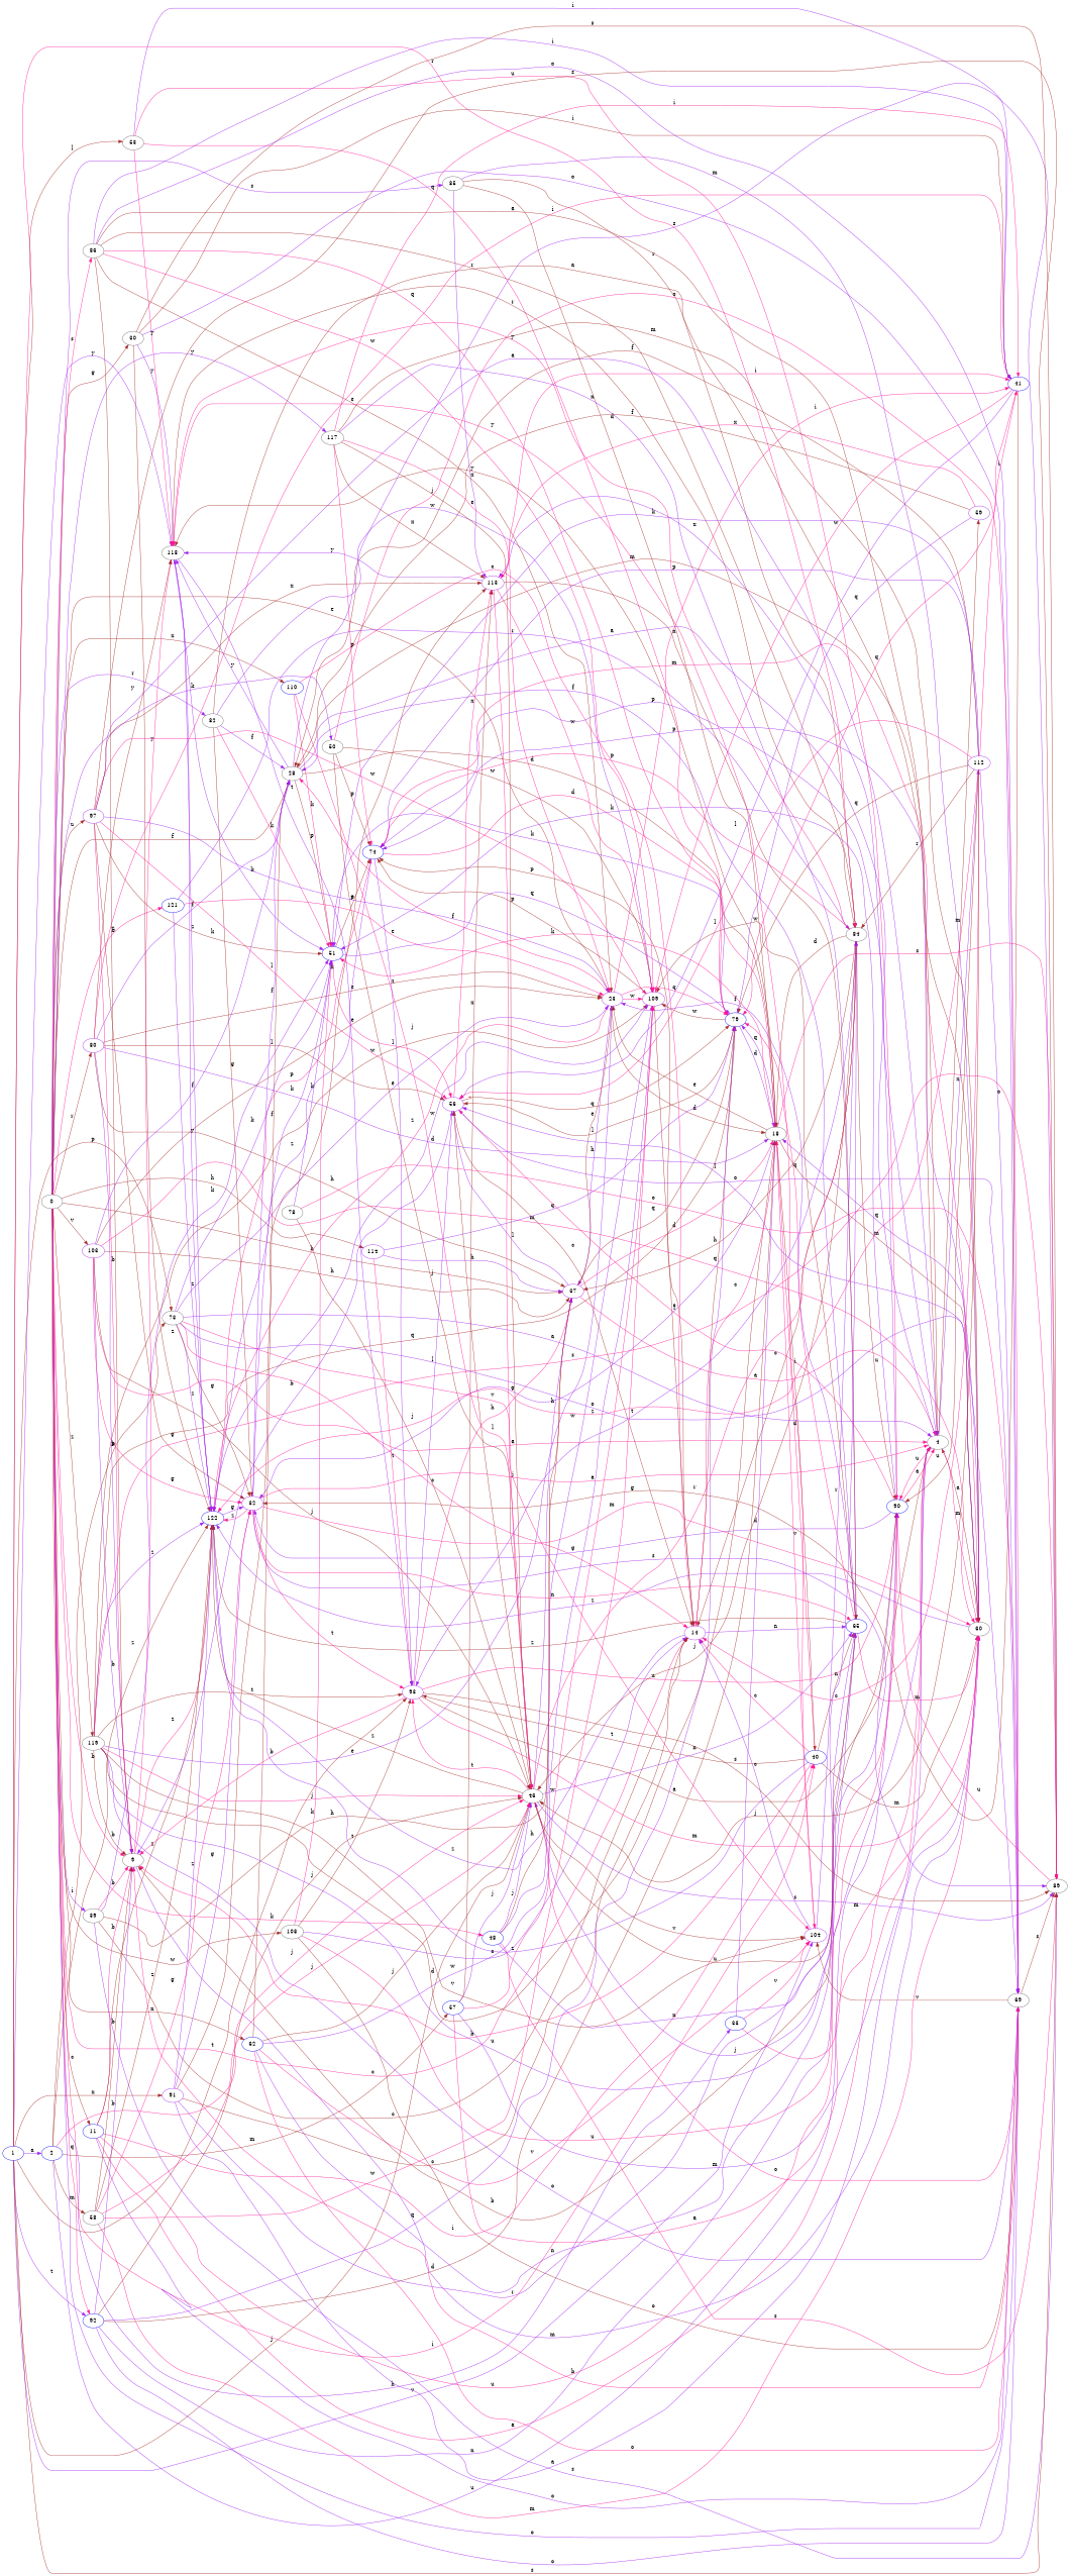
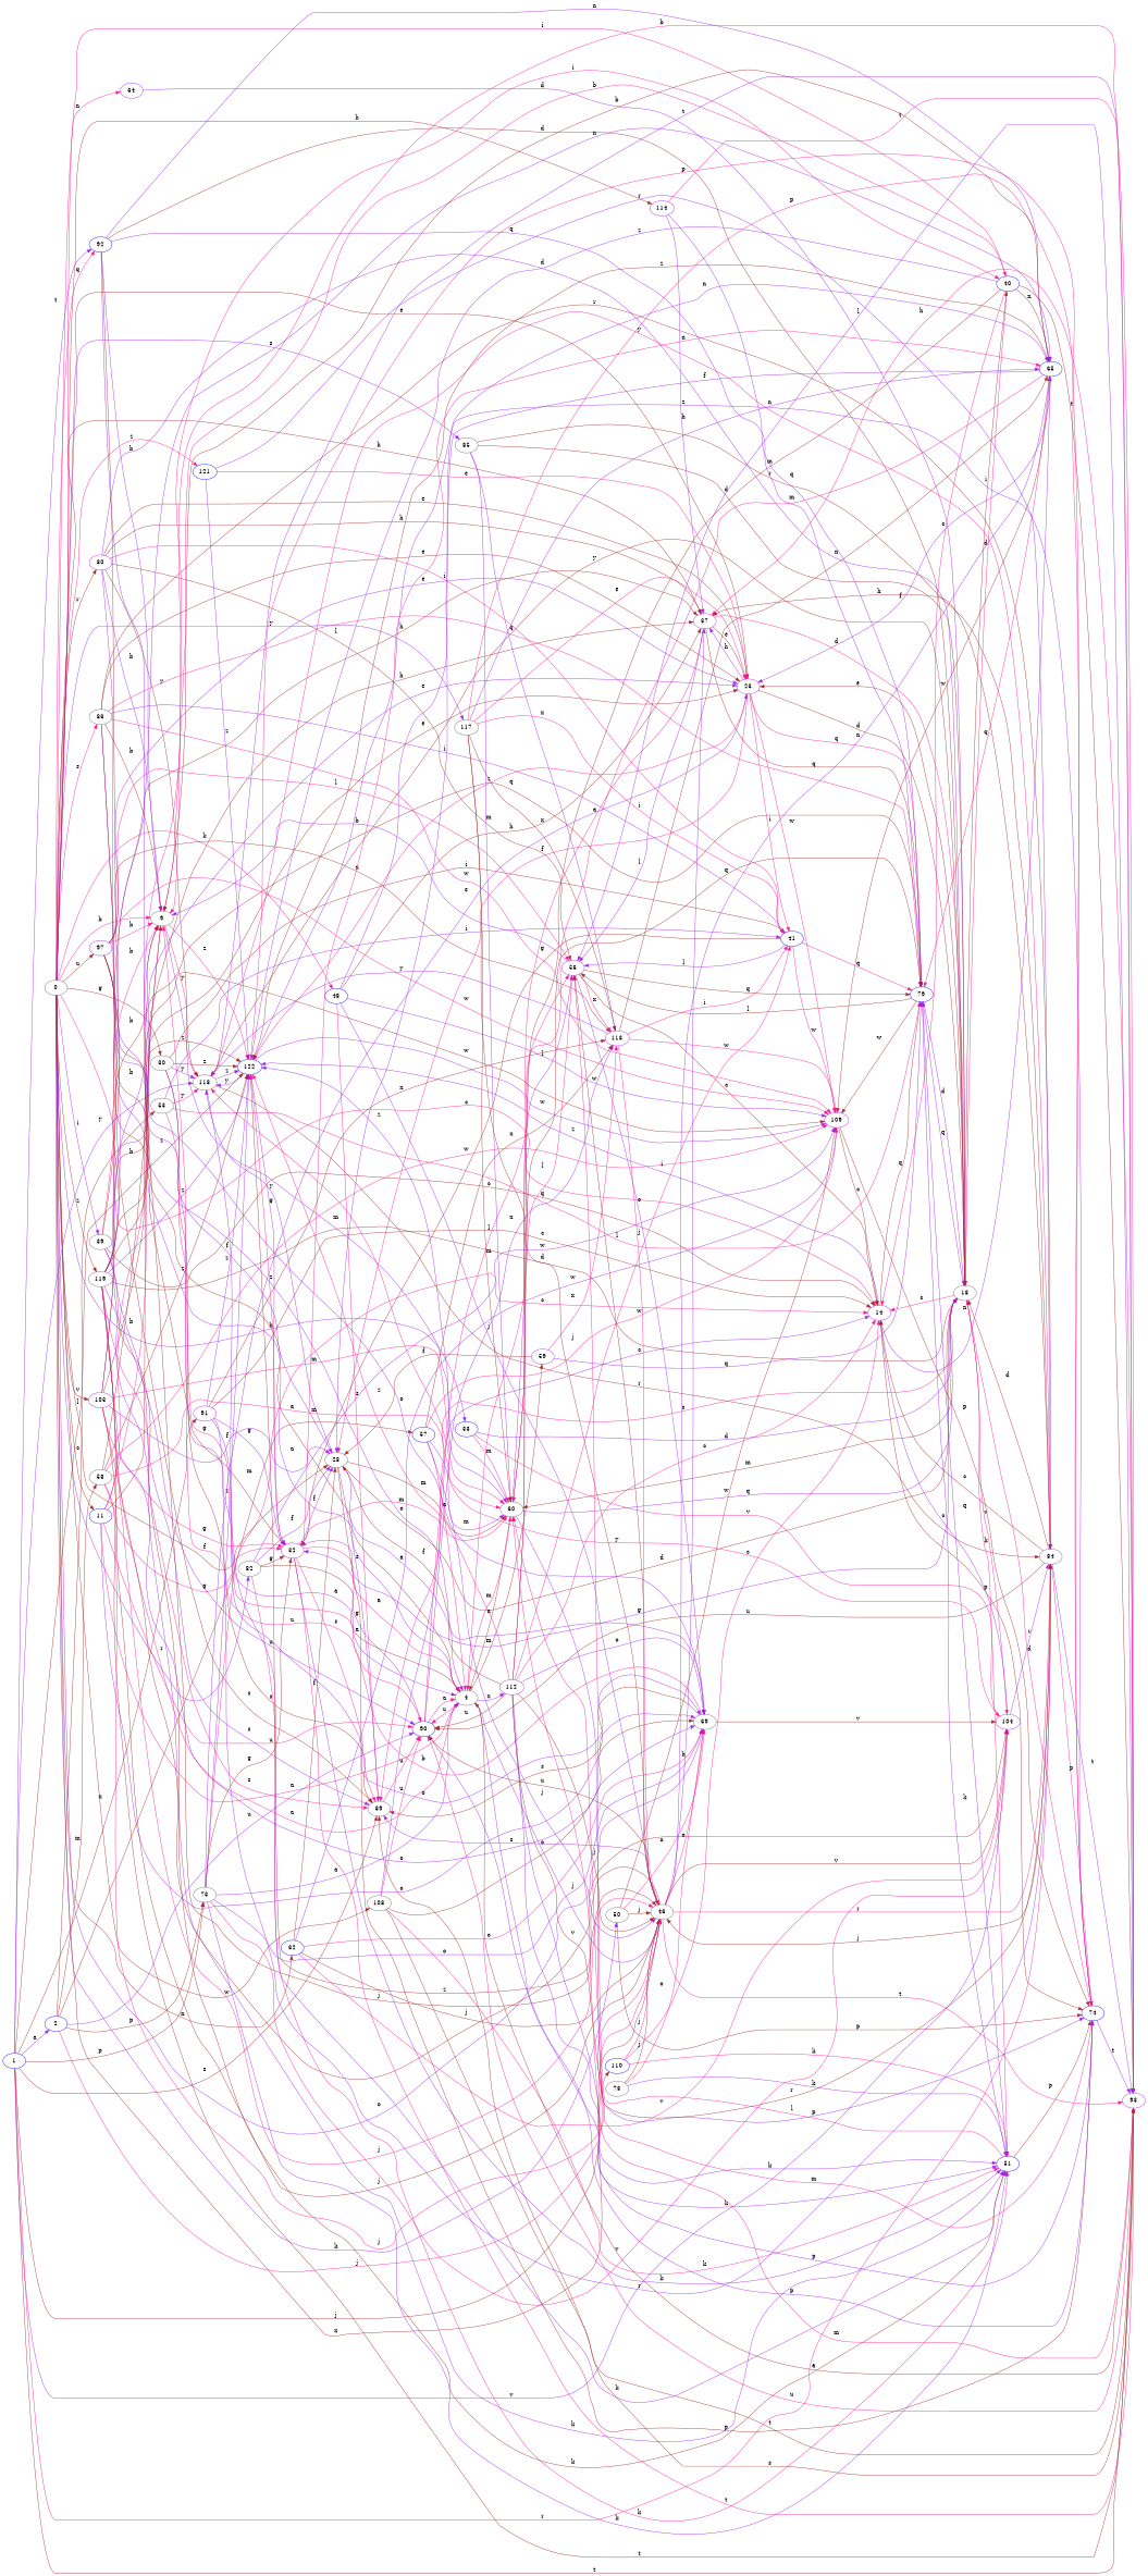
  strict digraph {
    rankdir=LR
    node [color=gray40]
    edge [color=brown]
    0
    9
    11 [color=blue]
    14 [color=purple]
    23 [color=purple]
    28
    30
    33 [color=blue]
    37 [color=purple]
    39
    40 [color=blue]
    48 [color=blue]
    50
    62 [color=blue]
+   64 [color=purple]
    69
    80 [color=purple]
    82
    85
    86
    97 [color=purple]
    103 [color=purple]
    108
    110 [color=blue]
    114 [color=purple]
    117
    119
    121 [color=blue]
    92 [color=blue]
    118
    122 [color=blue]
    60
    n33 [color=blue label=90]
    4
    74 [color=blue]
    65 [color=blue]
    79 [color=blue]
    18
    41 [color=blue]
    109 [color=purple]
    89
    104 [color=purple]
    56 [color=purple]
    51 [color=blue]
    93 [color=purple]
    46
    78
    32 [color=purple]
    84
    113 [color=purple]
    1 [color=blue]
    2 [color=blue]
    53
    73
    91 [color=purple]
    57 [color=blue]
    58
    59 [color=purple]
    112 [color=purple]
    0 -> 9 [color=deeppink label=b]
    0 -> 11 [label=c]
    0 -> 14 [color=deeppink label=c]
    0 -> 23 [label=e]
    0 -> 28 [label=f]
    0 -> 30 [label=g]
    0 -> 33 [color=purple label=h]
    0 -> 37 [label=h]
    0 -> 39 [color=purple label=i]
    0 -> 40 [color=deeppink label=i]
    0 -> 48 [color=deeppink label=k]
    0 -> 50 [color=purple label=k]
    0 -> 62 [label=n]
+   0 -> 64 [color=deeppink label=n]
    0 -> 69 [color=purple label=o]
    0 -> 80 [label=r]
    0 -> 82 [color=purple label=r]
    0 -> 85 [color=purple label=s]
    0 -> 86 [color=deeppink label=s]
    0 -> 97 [label=u]
    0 -> 103 [label=v]
    0 -> 108 [label=w]
    0 -> 110 [label=x]
    0 -> 114 [label=h]
    0 -> 117 [color=purple label=y]
    0 -> 119 [label=z]
    0 -> 121 [color=deeppink label=z]
    0 -> 92 [color=deeppink label=q]
    9 -> 118 [color=deeppink label=y]
    9 -> 122 [color=deeppink label=z]
    9 -> 60 [color=purple label=m]
    11 -> 9 [color=deeppink label=b]
    11 -> 40 [color=deeppink label=i]
    11 -> 69 [color=purple label=o]
    11 -> 122 [label=z]
    11 -> n33 [color=deeppink label=u]
    11 -> 4 [color=deeppink label=a]
    14 -> 122 [color=purple label=z]
    14 -> 74 [label=p]
    14 -> 65 [color=purple label=n]
    14 -> 79 [label=q]
    23 -> 28 [color=deeppink label=f]
    23 -> 37 [color=purple label=h]
    23 -> 122 [color=deeppink label=z]
    23 -> 79 [color=deeppink label=q]
    23 -> 18 [label=d]
    23 -> 41 [color=deeppink label=i]
    23 -> 109 [color=deeppink label=w]
    28 -> 118 [color=purple label=y]
    28 -> 60 [label=m]
    28 -> 4 [color=purple label=a]
-   28 -> 51 [label=p]
+   28 -> 74 [label=p]
    28 -> 18 [label=d]
    28 -> 89 [color=purple label=s]
    30 -> 69 [color=purple label=o]
    30 -> 118 [color=purple label=y]
    30 -> 122 [label=z]
    30 -> 41 [label=i]
    30 -> 89 [label=s]
    33 -> 60 [color=deeppink label=m]
    33 -> 18 [color=purple label=d]
    33 -> 104 [color=deeppink label=v]
    37 -> 23 [label=e]
    37 -> 4 [color=deeppink label=a]
    37 -> 79 [label=q]
    37 -> 18 [color=deeppink label=d]
    37 -> 56 [color=purple label=l]
    39 -> 9 [color=deeppink label=b]
    39 -> 14 [label=c]
    39 -> 37 [label=h]
    39 -> 89 [color=purple label=s]
    39 -> 51 [color=purple label=k]
    40 -> 9 [color=deeppink label=b]
    40 -> 14 [color=deeppink label=c]
    40 -> 122 [color=purple label=z]
    40 -> 60 [label=m]
    40 -> 65 [label=n]
    40 -> 18 [color=deeppink label=d]
    40 -> 93 [label=t]
    48 -> 37 [label=h]
    48 -> 65 [color=purple label=n]
    48 -> 109 [color=purple label=w]
    48 -> 89 [color=deeppink label=s]
    48 -> 46 [color=purple label=j]
    50 -> 69 [color=deeppink label=o]
    50 -> 74 [label=p]
    50 -> 109 [label=w]
    50 -> 46 [label=j]
    62 -> 28 [label=f]
    62 -> 69 [color=deeppink label=o]
-   62 -> 65 [color=purple label=n]
+   119 -> 65 [color=purple label=n]
    62 -> 109 [color=purple label=w]
    62 -> 104 [color=deeppink label=v]
    62 -> 46 [label=j]
+   64 -> 18 [color=purple label=d]
    69 -> 9 [color=deeppink label=b]
    69 -> 89 [label=s]
    69 -> 104 [label=v]
    80 -> 9 [color=purple label=b]
    80 -> 23 [label=e]
    80 -> 28 [color=purple label=f]
    80 -> 37 [label=h]
    80 -> 118 [label=y]
    80 -> 18 [color=purple label=d]
    80 -> 41 [color=deeppink label=i]
    80 -> 56 [label=l]
    82 -> 28 [color=purple label=f]
    82 -> 4 [label=a]
    82 -> 109 [color=purple label=w]
    82 -> 51 [color=deeppink label=k]
    82 -> 32 [label=g]
    85 -> 60 [color=purple label=m]
    85 -> 18 [label=d]
    85 -> 84 [label=r]
    85 -> 113 [color=purple label=x]
    86 -> 9 [label=b]
    86 -> 23 [label=e]
    86 -> 69 [color=purple label=o]
    86 -> 4 [label=a]
    86 -> 79 [color=deeppink label=q]
    86 -> 41 [color=purple label=i]
    86 -> 109 [color=deeppink label=w]
    86 -> 84 [label=r]
    97 -> 9 [color=deeppink label=b]
    97 -> 23 [color=purple label=e]
    97 -> 4 [color=purple label=a]
    97 -> 109 [color=deeppink label=w]
    97 -> 89 [label=s]
    97 -> 56 [color=deeppink label=l]
    97 -> 51 [label=k]
    97 -> 32 [label=g]
    97 -> 113 [label=x]
    103 -> 9 [color=purple label=b]
    103 -> 23 [label=e]
    103 -> 28 [color=purple label=f]
    103 -> 37 [label=h]
    103 -> 60 [color=deeppink label=m]
    103 -> 4 [color=deeppink label=a]
    103 -> 46 [label=j]
    103 -> 32 [color=deeppink label=g]
    108 -> 14 [color=purple label=c]
    108 -> 69 [label=o]
    108 -> n33 [color=deeppink label=u]
    108 -> 51 [color=deeppink label=k]
    108 -> 93 [label=t]
    110 -> 14 [color=deeppink label=c]
    110 -> 51 [color=deeppink label=k]
    110 -> 46 [color=deeppink label=j]
    114 -> 37 [color=purple label=h]
    114 -> 79 [color=purple label=q]
    114 -> 93 [color=deeppink label=t]
    117 -> 23 [color=deeppink label=e]
    117 -> 60 [label=m]
    117 -> 74 [color=deeppink label=p]
    117 -> 65 [color=purple label=n]
    117 -> 41 [color=deeppink label=i]
    117 -> 46 [label=j]
    117 -> 113 [label=x]
    119 -> 9 [label=b]
    119 -> 23 [color=purple label=e]
    119 -> 69 [color=purple label=o]
    119 -> 122 [color=purple label=z]
    119 -> n33 [color=purple label=u]
    119 -> 79 [label=q]
    119 -> 18 [label=d]
    119 -> 109 [label=w]
    119 -> 89 [color=deeppink label=s]
    119 -> 104 [label=v]
    119 -> 93 [label=t]
    119 -> 46 [color=deeppink label=j]
    121 -> 23 [color=deeppink label=e]
    121 -> 122 [color=purple label=z]
    121 -> 84 [color=purple label=r]
    92 -> 9 [color=purple label=b]
    92 -> 69 [color=purple label=o]
    92 -> 65 [color=purple label=n]
    92 -> 79 [color=purple label=q]
    92 -> 18 [label=d]
    92 -> 46 [label=j]
    118 -> 122 [color=purple label=z]
    118 -> 51 [color=purple label=k]
    118 -> 93 [color=purple label=t]
    118 -> 84 [label=r]
    122 -> 118 [color=purple label=y]
    122 -> 74 [color=deeppink label=p]
    122 -> 109 [color=purple label=w]
    122 -> 32 [color=purple label=g]
    60 -> 122 [color=purple label=z]
    60 -> 4 [label=a]
    60 -> 74 [color=purple label=p]
    60 -> 18 [color=purple label=q]
    60 -> 56 [color=purple label=l]
    n33 -> 4 [color=deeppink label=a]
    n33 -> 56 [color=deeppink label=l]
    n33 -> 51 [color=purple label=k]
    n33 -> 32 [color=purple label=g]
    n33 -> 113 [color=purple label=x]
    4 -> 60 [color=deeppink label=m]
    4 -> n33 [color=deeppink label=u]
    4 -> 74 [color=purple label=p]
    4 -> 46 [color=purple label=j]
    4 -> 59 [label=m]
    4 -> 112 [color=purple label=x]
    74 -> 122 [color=purple label=z]
    74 -> 60 [color=deeppink label=m]
    74 -> 18 [color=deeppink label=d]
    74 -> 93 [color=purple label=t]
    65 -> 9 [label=b]
    65 -> 23 [color=purple label=f]
    65 -> 28 [color=purple label=f]
    65 -> 122 [label=z]
    65 -> 60 [color=deeppink label=m]
    65 -> 79 [color=deeppink label=q]
    65 -> 109 [label=w]
    79 -> 18 [color=purple label=d]
    79 -> 109 [label=w]
    79 -> 56 [label=l]
    79 -> 51 [color=purple label=k]
    18 -> 14 [color=deeppink label=c]
    18 -> 23 [label=e]
    18 -> 40 [label=i]
    18 -> 118 [label=y]
    18 -> 60 [label=m]
    18 -> 79 [color=purple label=q]
    18 -> 89 [color=deeppink label=s]
    18 -> 104 [color=deeppink label=v]
    18 -> 51 [color=deeppink label=k]
    18 -> 32 [color=purple label=g]
    41 -> 79 [color=deeppink label=q]
    41 -> 109 [color=deeppink label=w]
    41 -> 56 [color=purple label=l]
    41 -> 32 [label=g]
    109 -> 14 [label=c]
    109 -> 74 [label=p]
    89 -> n33 [color=deeppink label=u]
    104 -> 14 [color=purple label=c]
    104 -> 118 [color=deeppink label=y]
    104 -> 84 [color=purple label=r]
    56 -> 9 [color=purple label=b]
    56 -> 14 [label=c]
    56 -> 69 [color=purple label=o]
    56 -> 79 [label=q]
    56 -> 113 [color=deeppink label=x]
    51 -> 74 [label=p]
    51 -> 79 [color=purple label=q]
    51 -> 56 [color=deeppink label=l]
    93 -> 9 [color=deeppink label=b]
    93 -> 37 [color=deeppink label=h]
    93 -> 60 [color=deeppink label=m]
    93 -> n33 [color=deeppink label=u]
    93 -> 4 [label=a]
    93 -> 89 [label=s]
    93 -> 56 [color=purple label=l]
    46 -> 37 [color=purple label=h]
    46 -> 69 [color=deeppink label=o]
    46 -> 122 [label=z]
    46 -> n33 [label=u]
    46 -> 65 [color=purple label=n]
    46 -> 89 [color=purple label=s]
    46 -> 104 [label=v]
    46 -> 56 [label=l]
    46 -> 93 [color=deeppink label=t]
    46 -> 84 [color=deeppink label=r]
    78 -> 69 [color=deeppink label=o]
    78 -> 51 [color=purple label=k]
    78 -> 46 [label=j]
    32 -> 28 [color=purple label=f]
    32 -> 122 [color=deeppink label=z]
    32 -> 60 [color=deeppink label=m]
    32 -> 4 [color=deeppink label=a]
    32 -> 65 [color=deeppink label=n]
-   32 -> 89 [color=purple label=s]
+   32 -> 89 [color=deeppink label=s]
    32 -> 51 [color=purple label=k]
    32 -> 93 [color=deeppink label=t]
    84 -> 14 [label=c]
    84 -> 37 [label=h]
    84 -> 118 [color=deeppink label=y]
    84 -> n33 [label=u]
    84 -> 74 [color=deeppink label=p]
    84 -> 18 [label=d]
    84 -> 93 [color=purple label=t]
    84 -> 46 [label=j]
    113 -> 118 [color=purple label=y]
    113 -> 65 [label=n]
    113 -> 41 [color=deeppink label=i]
    113 -> 109 [color=deeppink label=w]
    113 -> 46 [color=deeppink label=j]
    1 -> 92 [color=purple label=t]
    1 -> 118 [color=purple label=y]
    1 -> 89 [label=s]
    1 -> 104 [color=purple label=v]
    1 -> 93 [label=t]
    1 -> 46 [label=j]
    1 -> 84 [color=deeppink label=r]
    1 -> 2 [color=purple label=a]
    1 -> 53 [label=l]
    1 -> 73 [label=p]
    1 -> 91 [label=x]
    2 -> 122 [label=z]
    2 -> n33 [color=purple label=u]
    2 -> 46 [color=deeppink label=j]
    2 -> 73 [label=p]
    2 -> 57 [label=m]
    2 -> 58 [label=m]
    53 -> 118 [color=deeppink label=y]
    53 -> n33 [color=deeppink label=u]
    53 -> 79 [color=deeppink label=q]
    53 -> 41 [color=purple label=i]
    73 -> 14 [color=deeppink label=c]
    73 -> 23 [color=purple label=e]
    73 -> 69 [color=purple label=o]
    73 -> 122 [color=purple label=z]
    73 -> 4 [color=purple label=a]
    73 -> 104 [color=deeppink label=v]
    73 -> 51 [color=purple label=k]
    73 -> 32 [label=g]
    91 -> 14 [label=c]
    91 -> 122 [color=purple label=z]
    91 -> 4 [color=purple label=a]
    91 -> 32 [color=purple label=g]
    91 -> 84 [color=purple label=r]
    91 -> 113 [label=x]
    57 -> 60 [color=purple label=m]
    57 -> 4 [color=deeppink label=a]
    57 -> 109 [color=deeppink label=w]
    57 -> 46 [color=purple label=j]
    57 -> 113 [label=x]
    58 -> 9 [label=b]
    58 -> 122 [label=z]
    58 -> 60 [color=deeppink label=m]
    58 -> 109 [color=deeppink label=w]
    58 -> 46 [color=deeppink label=j]
    58 -> 32 [color=deeppink label=g]
    59 -> 28 [label=f]
    59 -> 79 [color=purple label=q]
    59 -> 113 [color=deeppink label=x]
    112 -> 14 [color=deeppink label=c]
    112 -> 28 [label=f]
    112 -> 69 [color=purple label=o]
    112 -> 122 [color=deeppink label=z]
    112 -> n33 [label=u]
    112 -> 74 [color=purple label=p]
    112 -> 79 [label=q]
    112 -> 41 [color=deeppink label=i]
    112 -> 56 [color=deeppink label=l]
    112 -> 51 [color=purple label=k]
    112 -> 46 [label=j]
    112 -> 84 [label=r]
  }
